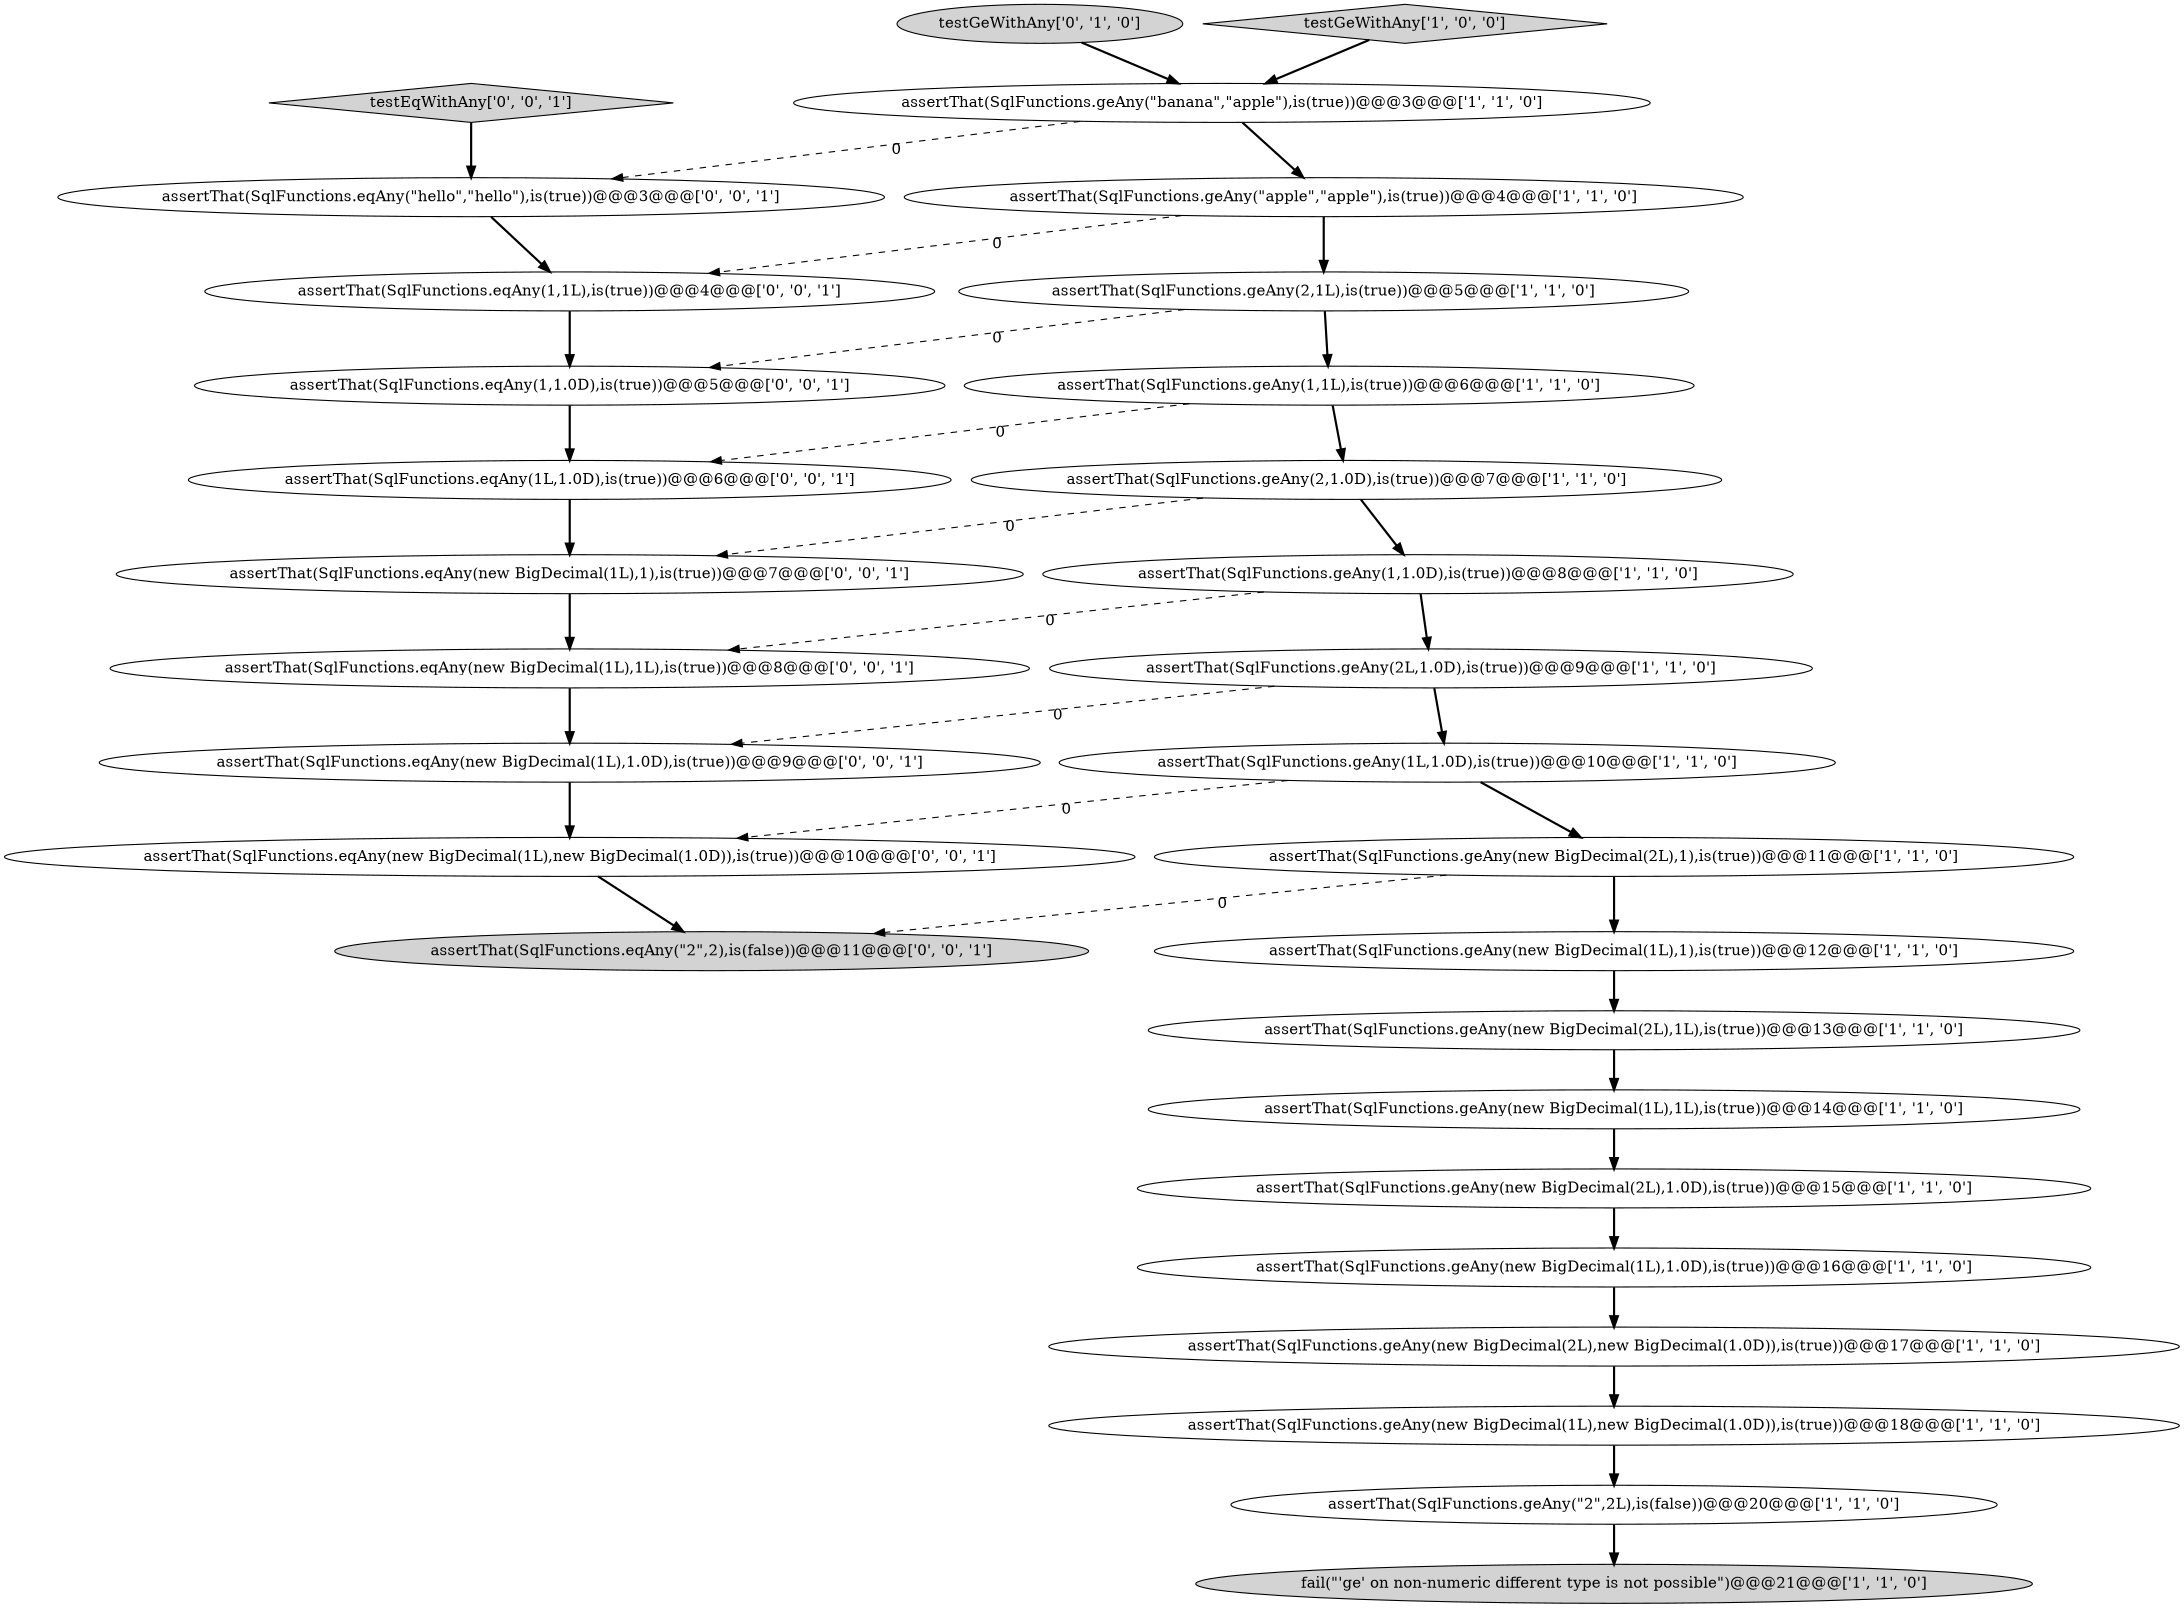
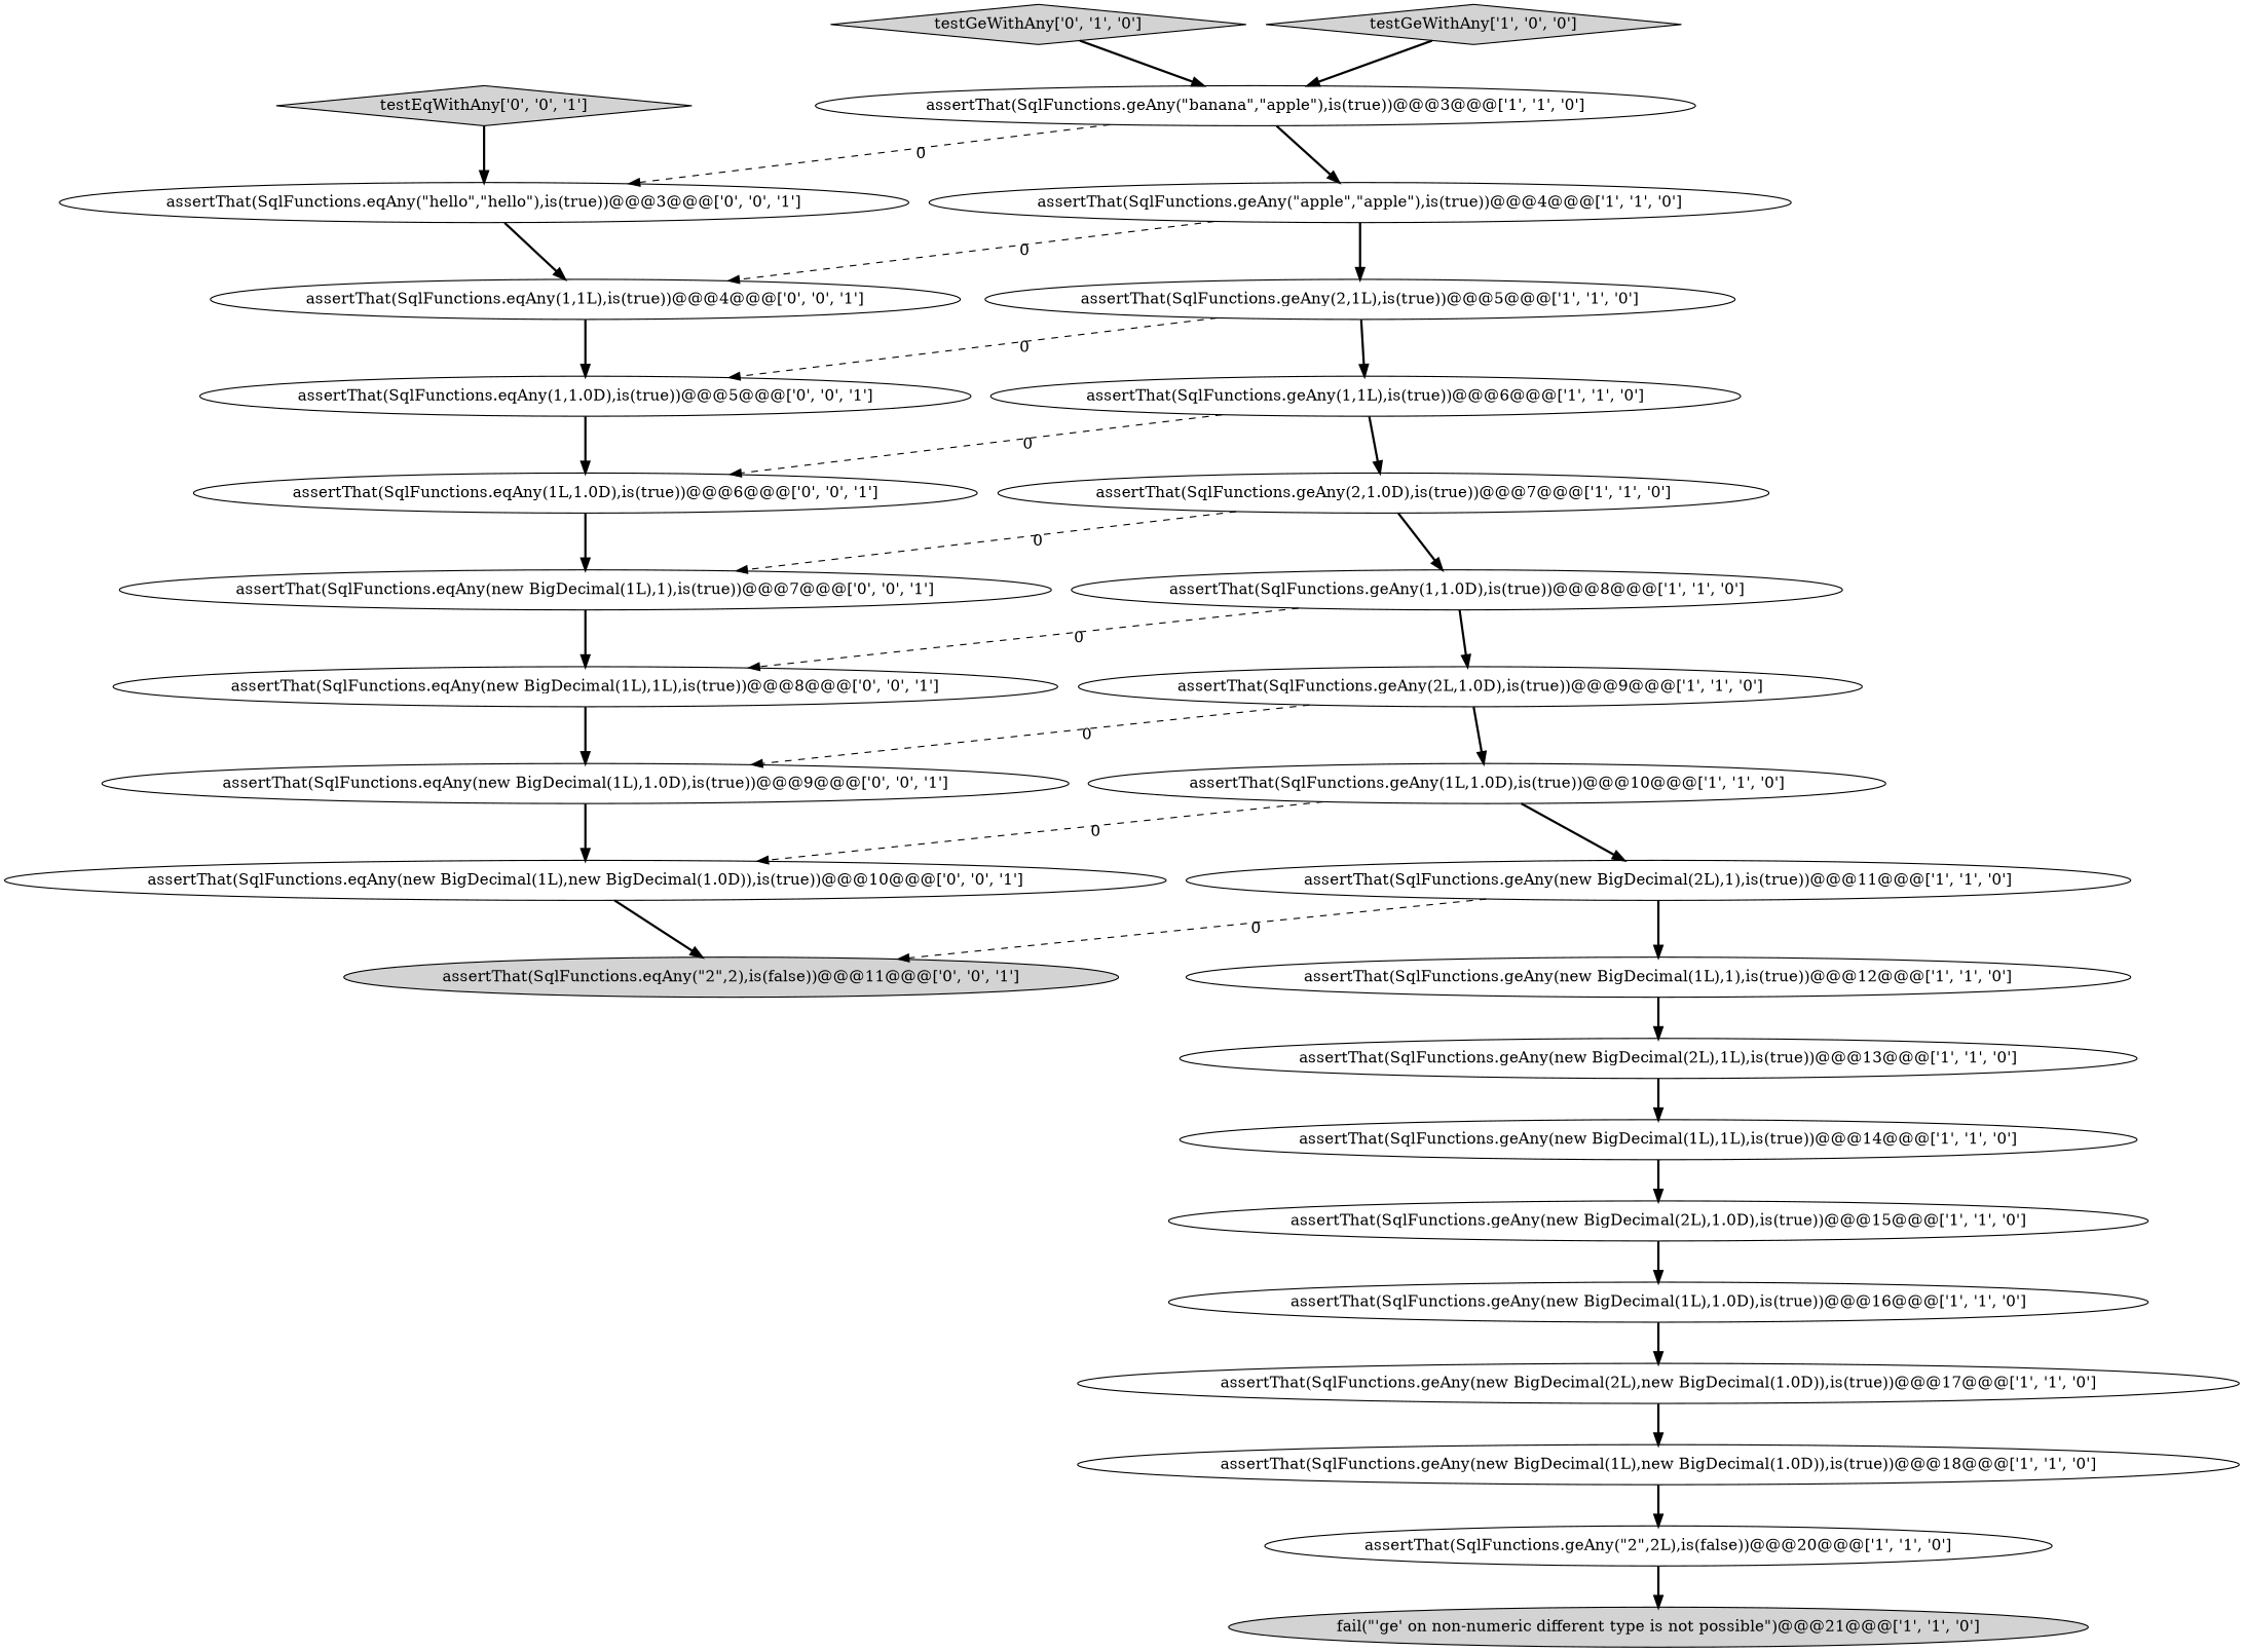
  digraph {
    fontname="DejaVu Serif"
    node [fillcolor=white shape=ellipse style=filled fontname="DejaVu Serif"]
    edge [style=bold fontname="DejaVu Serif"]
    n1 [label="assertThat(SqlFunctions.eqAny(new BigDecimal(1L),1L),is(true))@@@8@@@['0', '0', '1']"]
    n2 [label="assertThat(SqlFunctions.eqAny(new BigDecimal(1L),1.0D),is(true))@@@9@@@['0', '0', '1']"]
    n3 [label="assertThat(SqlFunctions.geAny(new BigDecimal(2L),1),is(true))@@@11@@@['1', '1', '0']"]
    n4 [label="assertThat(SqlFunctions.geAny(new BigDecimal(1L),1),is(true))@@@12@@@['1', '1', '0']"]
    n5 [fillcolor=lightgray label="assertThat(SqlFunctions.eqAny(\"2\",2),is(false))@@@11@@@['0', '0', '1']"]
    n6 [label="assertThat(SqlFunctions.geAny(1L,1.0D),is(true))@@@10@@@['1', '1', '0']"]
    n7 [label="assertThat(SqlFunctions.eqAny(new BigDecimal(1L),new BigDecimal(1.0D)),is(true))@@@10@@@['0', '0', '1']"]
    n8 [label="assertThat(SqlFunctions.eqAny(1,1L),is(true))@@@4@@@['0', '0', '1']"]
    n9 [label="assertThat(SqlFunctions.eqAny(1,1.0D),is(true))@@@5@@@['0', '0', '1']"]
    n10 [label="assertThat(SqlFunctions.eqAny(1L,1.0D),is(true))@@@6@@@['0', '0', '1']"]
    n11 [fillcolor=lightgray label="testEqWithAny['0', '0', '1']" shape=diamond]
    n12 [label="assertThat(SqlFunctions.eqAny(\"hello\",\"hello\"),is(true))@@@3@@@['0', '0', '1']"]
    n13 [label="assertThat(SqlFunctions.geAny(2L,1.0D),is(true))@@@9@@@['1', '1', '0']"]
    n14 [label="assertThat(SqlFunctions.geAny(new BigDecimal(2L),1.0D),is(true))@@@15@@@['1', '1', '0']"]
    n15 [label="assertThat(SqlFunctions.geAny(new BigDecimal(1L),1.0D),is(true))@@@16@@@['1', '1', '0']"]
    n16 [label="assertThat(SqlFunctions.geAny(2,1.0D),is(true))@@@7@@@['1', '1', '0']"]
    n17 [label="assertThat(SqlFunctions.geAny(1,1.0D),is(true))@@@8@@@['1', '1', '0']"]
    n18 [label="assertThat(SqlFunctions.eqAny(new BigDecimal(1L),1),is(true))@@@7@@@['0', '0', '1']"]
    n19 [label="assertThat(SqlFunctions.geAny(new BigDecimal(2L),new BigDecimal(1.0D)),is(true))@@@17@@@['1', '1', '0']"]
    n20 [label="assertThat(SqlFunctions.geAny(new BigDecimal(1L),new BigDecimal(1.0D)),is(true))@@@18@@@['1', '1', '0']"]
    n21 [label="assertThat(SqlFunctions.geAny(\"2\",2L),is(false))@@@20@@@['1', '1', '0']"]
    n22 [fillcolor=lightgray label="fail(\"'ge' on non-numeric different type is not possible\")@@@21@@@['1', '1', '0']"]
    n23 [label="assertThat(SqlFunctions.geAny(new BigDecimal(2L),1L),is(true))@@@13@@@['1', '1', '0']"]
-   n24 [fillcolor=lightgray label="testGeWithAny['0', '1', '0']"]
+   n24 [fillcolor=lightgray label="testGeWithAny['0', '1', '0']" shape=diamond]
    n25 [label="assertThat(SqlFunctions.geAny(\"banana\",\"apple\"),is(true))@@@3@@@['1', '1', '0']"]
    n26 [label="assertThat(SqlFunctions.geAny(2,1L),is(true))@@@5@@@['1', '1', '0']"]
    n27 [label="assertThat(SqlFunctions.geAny(1,1L),is(true))@@@6@@@['1', '1', '0']"]
    n28 [label="assertThat(SqlFunctions.geAny(\"apple\",\"apple\"),is(true))@@@4@@@['1', '1', '0']"]
    n29 [fillcolor=lightgray label="testGeWithAny['1', '0', '0']" shape=diamond]
    n30 [label="assertThat(SqlFunctions.geAny(new BigDecimal(1L),1L),is(true))@@@14@@@['1', '1', '0']"]
    n1 -> n2
    n2 -> n7
    n3 -> n4
    n3 -> n5 [label=0 style=dashed]
    n4 -> n23
    n6 -> n3
    n6 -> n7 [label=0 style=dashed]
    n7 -> n5
    n8 -> n9
    n9 -> n10
    n10 -> n18
    n11 -> n12
    n12 -> n8
    n13 -> n2 [label=0 style=dashed]
    n13 -> n6
    n14 -> n15
    n15 -> n19
    n16 -> n17
    n16 -> n18 [label=0 style=dashed]
    n17 -> n1 [label=0 style=dashed]
    n17 -> n13
    n18 -> n1
    n19 -> n20
    n20 -> n21
    n21 -> n22
    n23 -> n30
    n24 -> n25
    n25 -> n12 [label=0 style=dashed]
    n25 -> n28
    n26 -> n9 [label=0 style=dashed]
    n26 -> n27
    n27 -> n10 [label=0 style=dashed]
    n27 -> n16
    n28 -> n8 [label=0 style=dashed]
    n28 -> n26
    n29 -> n25
    n30 -> n14
  }
